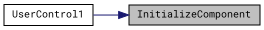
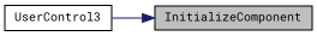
  digraph {
    rankdir=RL
    fontname="Roboto Mono"
    node [color=black fontname="Roboto Mono" fontsize=10 shape=record style=filled]
    n1 [fillcolor=grey75 fontcolor=black height=0.2 label=InitializeComponent width=0.4]
-   n2 [fillcolor=white height=0.2 label=UserControl1 width=0.4]
+   n2 [fillcolor=white height=0.2 label=UserControl3 width=0.4]
    n1 -> n2 [color=midnightblue dir=back fontname="Roboto Mono" fontsize=10 labelfontname=Helvetica labelfontsize=10 style=solid]
  }
